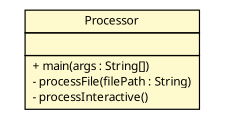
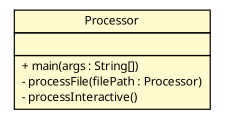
  digraph {
    nodesep=0.25
    ranksep=0.5
    fontname="Noto Sans"
-   n1 [fontcolor=black fontname="Noto Sans" fontsize=10.0 label=<<table title="model.programs.parsing.Processor" border="0" cellborder="1" cellspacing="0" cellpadding="2" port="p" bgcolor="lemonChiffon" href="./Processor.html"> 		<tr><td><table border="0" cellspacing="0" cellpadding="1"> <tr><td align="center" balign="center"> Processor </td></tr> 		</table></td></tr> 		<tr><td><table border="0" cellspacing="0" cellpadding="1"> <tr><td align="left" balign="left">  </td></tr> 		</table></td></tr> 		<tr><td><table border="0" cellspacing="0" cellpadding="1"> <tr><td align="left" balign="left"> + main(args : String[]) </td></tr> <tr><td align="left" balign="left"> - processFile(filePath : String) </td></tr> <tr><td align="left" balign="left"> - processInteractive() </td></tr> 		</table></td></tr> 		</table>> shape=plaintext]
+   n1 [fontcolor=black fontname="Noto Sans" fontsize=10.0 label=<<table title="model.programs.parsing.Processor" border="0" cellborder="1" cellspacing="0" cellpadding="2" port="p" bgcolor="lemonChiffon" href="./Processor.html"> 		<tr><td><table border="0" cellspacing="0" cellpadding="1"> <tr><td align="center" balign="center"> Processor </td></tr> 		</table></td></tr> 		<tr><td><table border="0" cellspacing="0" cellpadding="1"> <tr><td align="left" balign="left">  </td></tr> 		</table></td></tr> 		<tr><td><table border="0" cellspacing="0" cellpadding="1"> <tr><td align="left" balign="left"> + main(args : String[]) </td></tr> <tr><td align="left" balign="left"> - processFile(filePath : Processor) </td></tr> <tr><td align="left" balign="left"> - processInteractive() </td></tr> 		</table></td></tr> 		</table>> shape=plaintext]
  }
